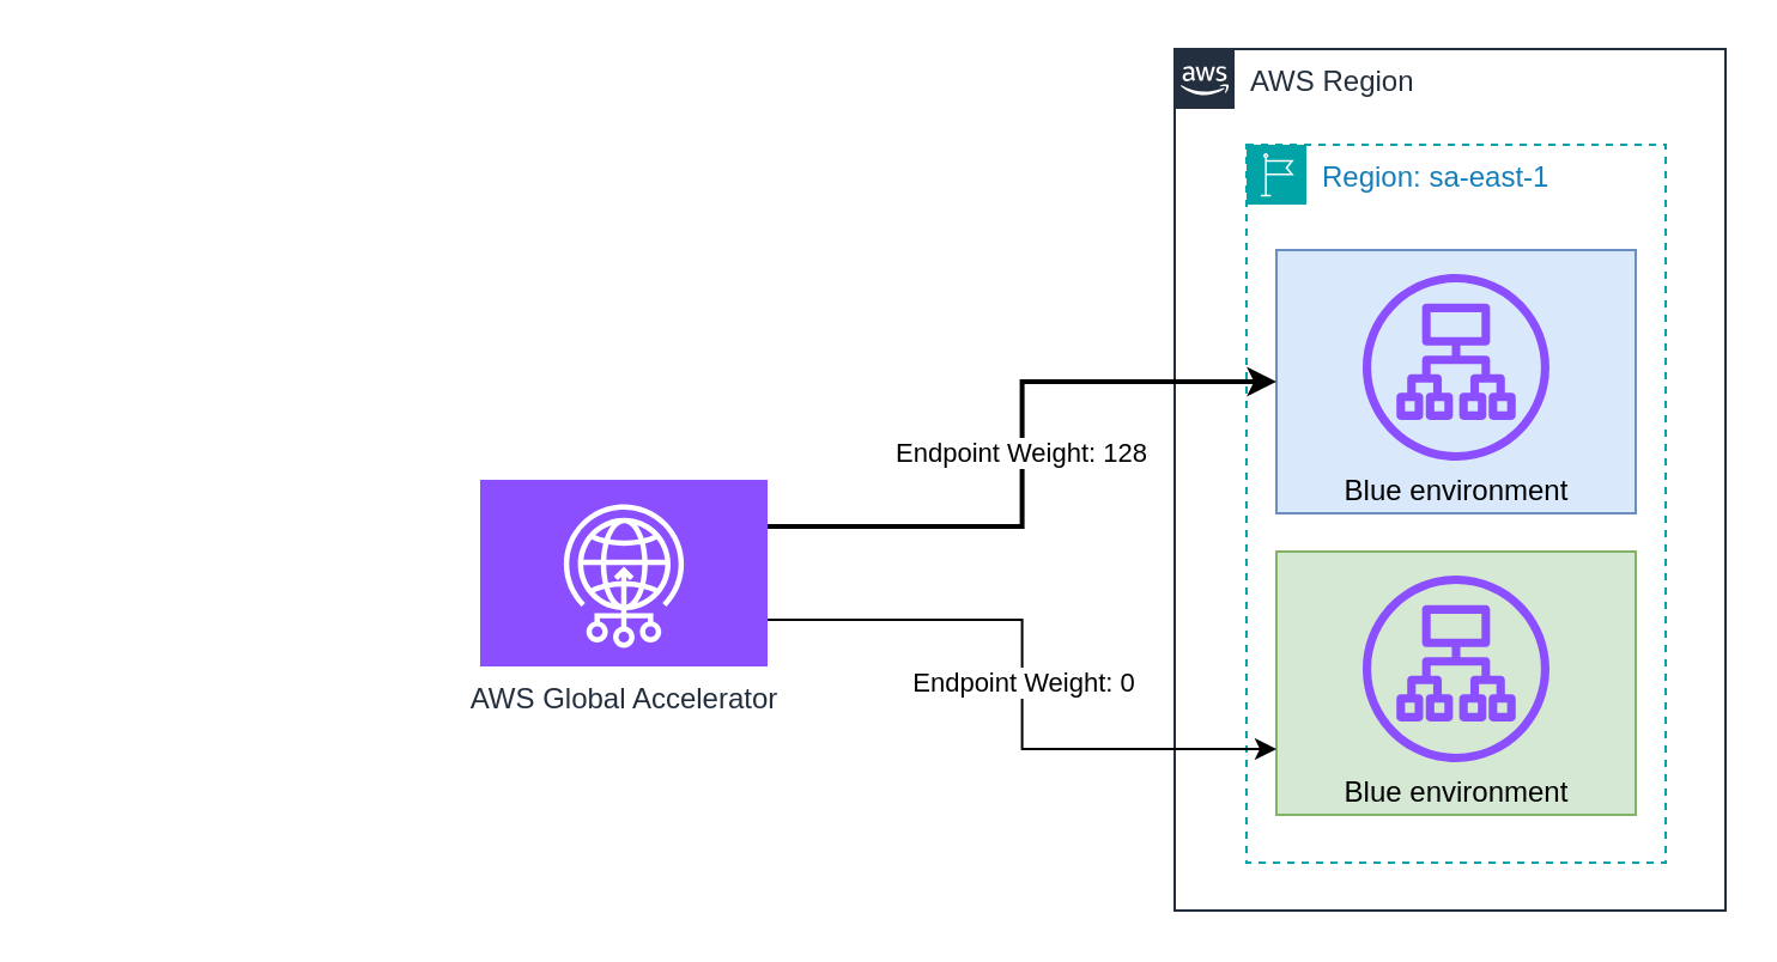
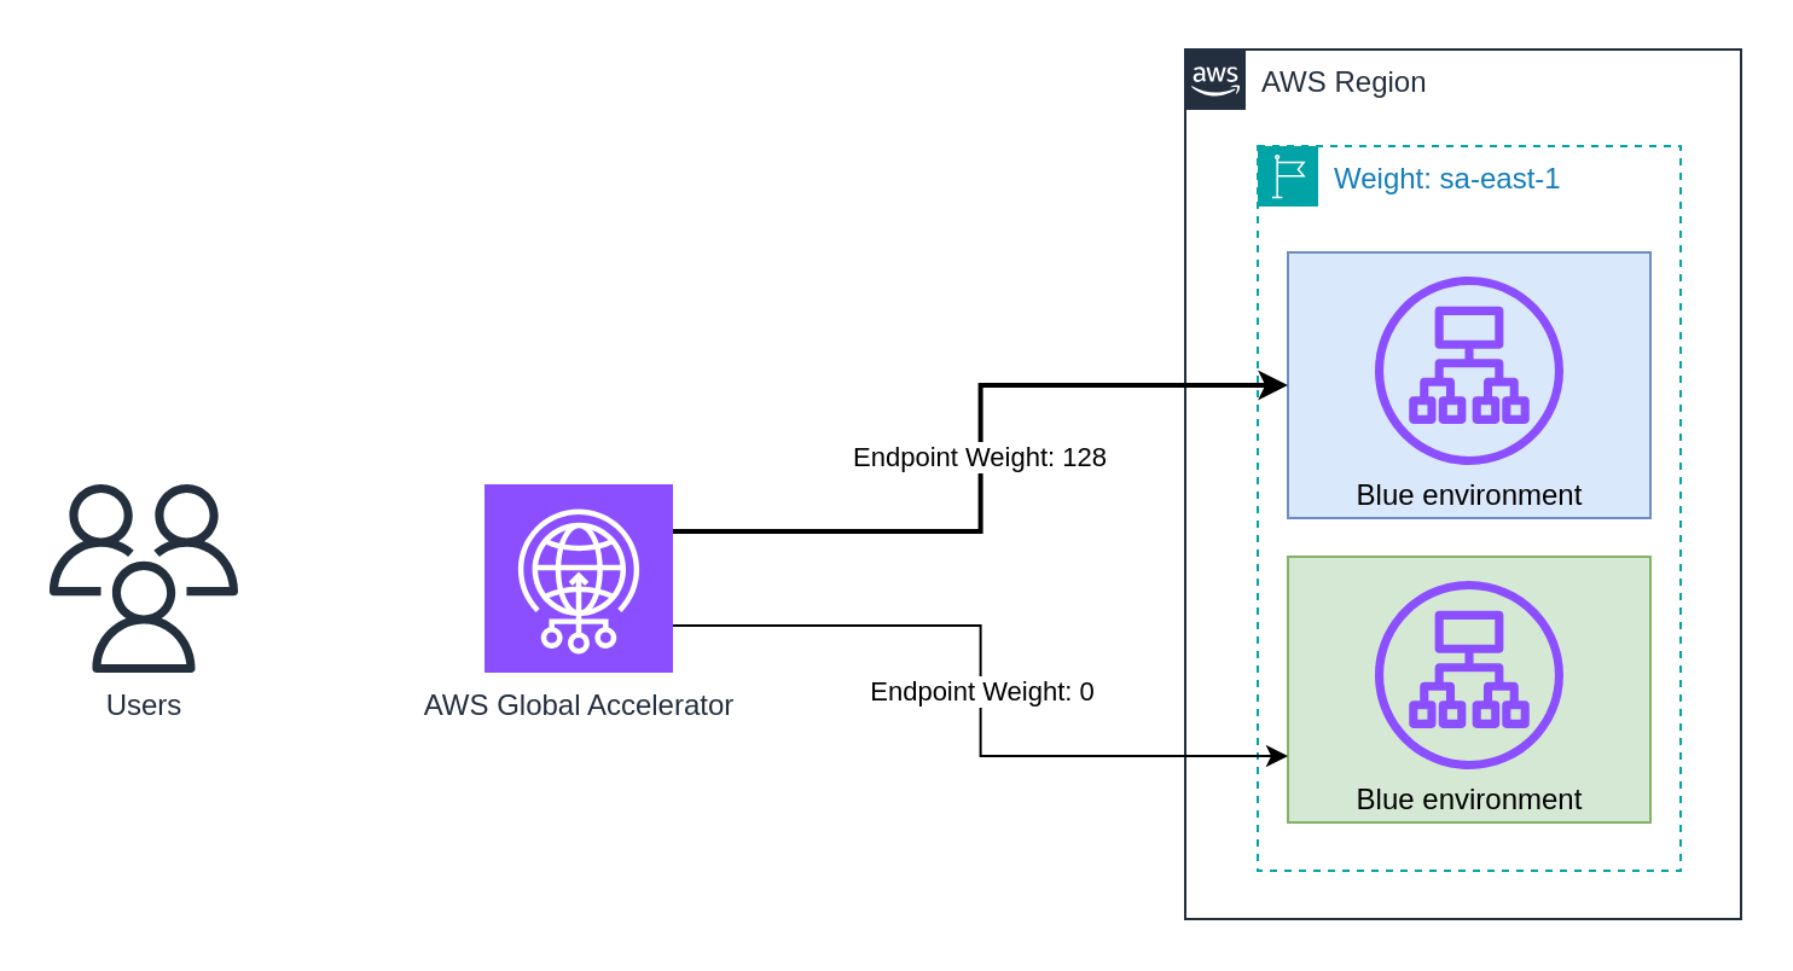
  <mxCell id="0" />
  <mxCell id="1" parent="0" />
  <mxCell id="2" value="AWS Region" style="points=[[0,0],[0.25,0],[0.5,0],[0.75,0],[1,0],[1,0.25],[1,0.5],[1,0.75],[1,1],[0.75,1],[0.5,1],[0.25,1],[0,1],[0,0.75],[0,0.5],[0,0.25]];outlineConnect=0;gradientColor=none;html=1;whiteSpace=wrap;fontSize=12;fontStyle=0;container=1;pointerEvents=0;collapsible=0;recursiveResize=0;shape=mxgraph.aws4.group;grIcon=mxgraph.aws4.group_aws_cloud_alt;strokeColor=#232F3E;fillColor=none;verticalAlign=top;align=left;spacingLeft=30;fontColor=#232F3E;dashed=0;" vertex="1" parent="1"><mxGeometry x="490" y="20" width="230" height="360" as="geometry" /></mxCell>
- <mxCell id="3" value="Region: sa-east-1" style="points=[[0,0],[0.25,0],[0.5,0],[0.75,0],[1,0],[1,0.25],[1,0.5],[1,0.75],[1,1],[0.75,1],[0.5,1],[0.25,1],[0,1],[0,0.75],[0,0.5],[0,0.25]];outlineConnect=0;gradientColor=none;html=1;whiteSpace=wrap;fontSize=12;fontStyle=0;container=1;pointerEvents=0;collapsible=0;recursiveResize=0;shape=mxgraph.aws4.group;grIcon=mxgraph.aws4.group_region;strokeColor=#00A4A6;fillColor=none;verticalAlign=top;align=left;spacingLeft=30;fontColor=#147EBA;dashed=1;" vertex="1" parent="1"><mxGeometry x="520" y="60" width="175" height="300" as="geometry" /></mxCell>
+ <mxCell id="3" value="Weight: sa-east-1" style="points=[[0,0],[0.25,0],[0.5,0],[0.75,0],[1,0],[1,0.25],[1,0.5],[1,0.75],[1,1],[0.75,1],[0.5,1],[0.25,1],[0,1],[0,0.75],[0,0.5],[0,0.25]];outlineConnect=0;gradientColor=none;html=1;whiteSpace=wrap;fontSize=12;fontStyle=0;container=1;pointerEvents=0;collapsible=0;recursiveResize=0;shape=mxgraph.aws4.group;grIcon=mxgraph.aws4.group_region;strokeColor=#00A4A6;fillColor=none;verticalAlign=top;align=left;spacingLeft=30;fontColor=#147EBA;dashed=1;" vertex="1" parent="1"><mxGeometry x="520" y="60" width="175" height="300" as="geometry" /></mxCell>
  <mxCell id="4" value="Blue environment" style="rounded=0;whiteSpace=wrap;html=1;fillColor=#dae8fc;strokeColor=#6c8ebf;verticalAlign=bottom;" vertex="1" parent="3"><mxGeometry x="12.5" y="44" width="150" height="110" as="geometry" /></mxCell>
  <mxCell id="5" value="" style="sketch=0;outlineConnect=0;fontColor=#232F3E;gradientColor=none;fillColor=#8C4FFF;strokeColor=none;dashed=0;verticalLabelPosition=bottom;verticalAlign=top;align=center;html=1;fontSize=12;fontStyle=0;aspect=fixed;pointerEvents=1;shape=mxgraph.aws4.application_load_balancer;" vertex="1" parent="3"><mxGeometry x="48.5" y="54" width="78" height="78" as="geometry" /></mxCell>
  <mxCell id="6" value="Blue environment" style="rounded=0;whiteSpace=wrap;html=1;fillColor=#d5e8d4;strokeColor=#82b366;verticalAlign=bottom;" vertex="1" parent="3"><mxGeometry x="12.5" y="170" width="150" height="110" as="geometry" /></mxCell>
  <mxCell id="7" value="" style="sketch=0;outlineConnect=0;fontColor=#232F3E;gradientColor=none;fillColor=#8C4FFF;strokeColor=none;dashed=0;verticalLabelPosition=bottom;verticalAlign=top;align=center;html=1;fontSize=12;fontStyle=0;aspect=fixed;pointerEvents=1;shape=mxgraph.aws4.application_load_balancer;" vertex="1" parent="3"><mxGeometry x="48.5" y="180" width="78" height="78" as="geometry" /></mxCell>
  <mxCell id="8" value="Endpoint Weight: 128" style="edgeStyle=orthogonalEdgeStyle;rounded=0;orthogonalLoop=1;jettySize=auto;html=1;exitX=1;exitY=0.25;exitDx=0;exitDy=0;exitPerimeter=0;entryX=0;entryY=0.5;entryDx=0;entryDy=0;strokeWidth=2;" edge="1" parent="1" source="11" target="4"><mxGeometry relative="1" as="geometry" /></mxCell>
  <mxCell id="9" style="edgeStyle=orthogonalEdgeStyle;rounded=0;orthogonalLoop=1;jettySize=auto;html=1;exitX=1;exitY=0.75;exitDx=0;exitDy=0;exitPerimeter=0;entryX=0;entryY=0.75;entryDx=0;entryDy=0;" edge="1" parent="1" source="11" target="6"><mxGeometry relative="1" as="geometry" /></mxCell>
  <mxCell id="10" value="Endpoint Weight: 0" style="edgeLabel;html=1;align=center;verticalAlign=middle;resizable=0;points=[];" vertex="1" connectable="0" parent="9"><mxGeometry x="0.036" relative="1" as="geometry"><mxPoint y="-6" as="offset" /></mxGeometry></mxCell>
- <mxCell id="11" value="AWS Global Accelerator" style="sketch=0;points=[[0,0,0],[0.25,0,0],[0.5,0,0],[0.75,0,0],[1,0,0],[0,1,0],[0.25,1,0],[0.5,1,0],[0.75,1,0],[1,1,0],[0,0.25,0],[0,0.5,0],[0,0.75,0],[1,0.25,0],[1,0.5,0],[1,0.75,0]];outlineConnect=0;fontColor=#232F3E;fillColor=#8C4FFF;strokeColor=#ffffff;dashed=0;verticalLabelPosition=bottom;verticalAlign=top;align=center;html=1;fontSize=12;fontStyle=0;aspect=fixed;shape=mxgraph.aws4.resourceIcon;resIcon=mxgraph.aws4.global_accelerator;" vertex="1" parent="1"><mxGeometry x="200" y="200" width="120" height="78" as="geometry" /></mxCell>
+ <mxCell id="11" value="AWS Global Accelerator" style="sketch=0;points=[[0,0,0],[0.25,0,0],[0.5,0,0],[0.75,0,0],[1,0,0],[0,1,0],[0.25,1,0],[0.5,1,0],[0.75,1,0],[1,1,0],[0,0.25,0],[0,0.5,0],[0,0.75,0],[1,0.25,0],[1,0.5,0],[1,0.75,0]];outlineConnect=0;fontColor=#232F3E;fillColor=#8C4FFF;strokeColor=#ffffff;dashed=0;verticalLabelPosition=bottom;verticalAlign=top;align=center;html=1;fontSize=12;fontStyle=0;aspect=fixed;shape=mxgraph.aws4.resourceIcon;resIcon=mxgraph.aws4.global_accelerator;" vertex="1" parent="1"><mxGeometry x="200" y="200" width="78" height="78" as="geometry" /></mxCell>
+ <mxCell id="12" value="Users" style="sketch=0;outlineConnect=0;fontColor=#232F3E;gradientColor=none;fillColor=#232F3D;strokeColor=none;dashed=0;verticalLabelPosition=bottom;verticalAlign=top;align=center;html=1;fontSize=12;fontStyle=0;aspect=fixed;pointerEvents=1;shape=mxgraph.aws4.users;" vertex="1" parent="1"><mxGeometry x="20" y="200" width="78" height="78" as="geometry" /></mxCell>
